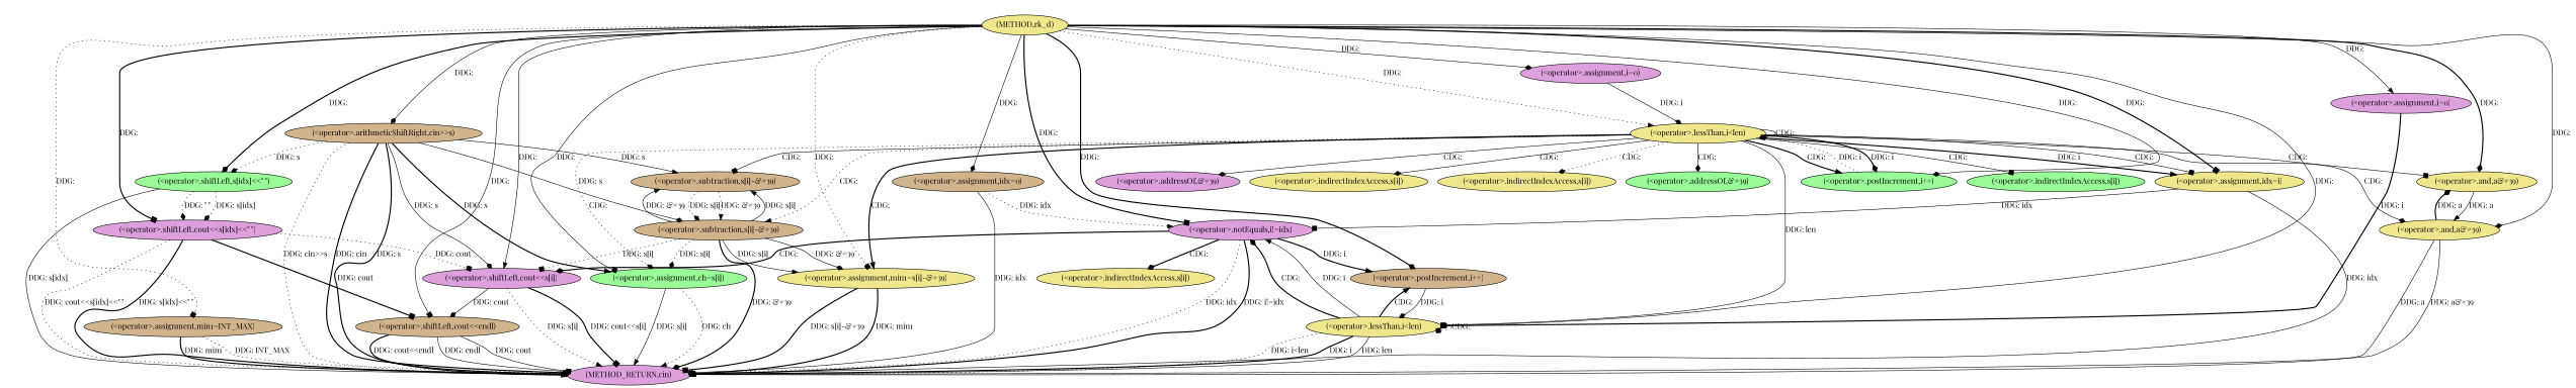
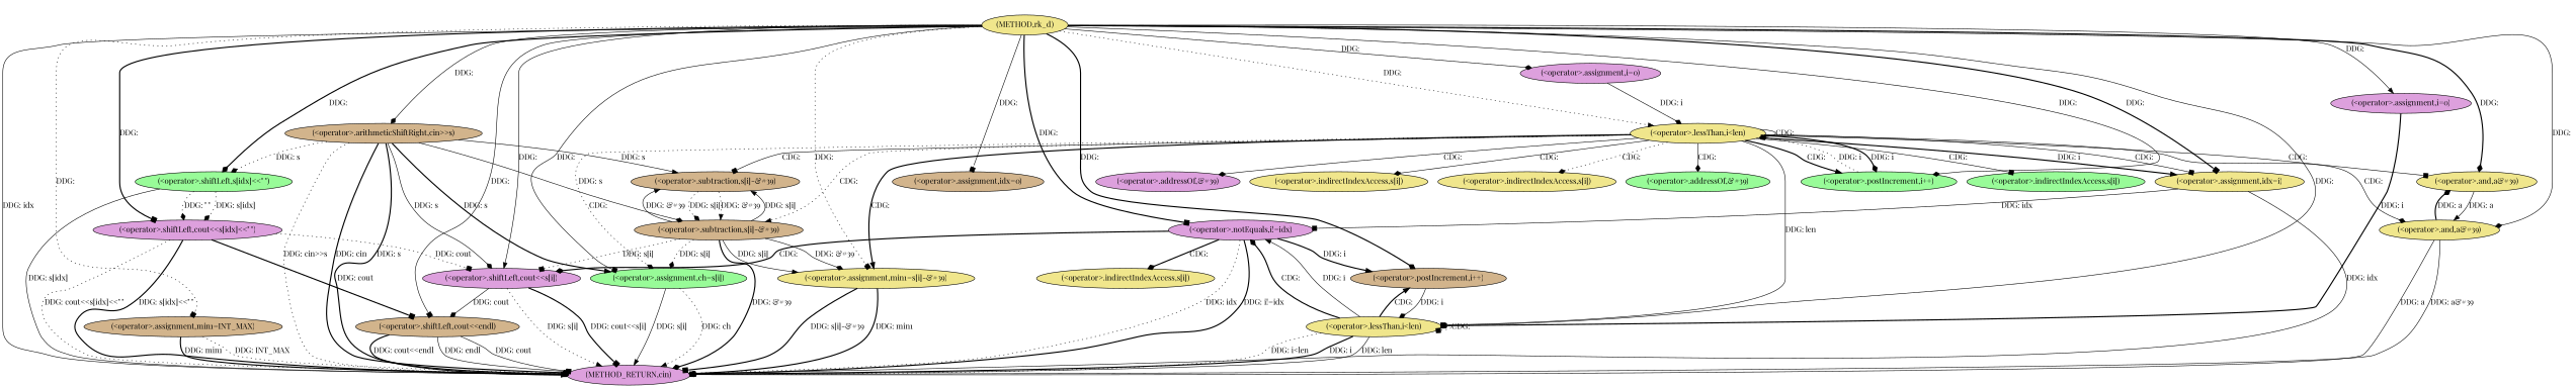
  digraph {
    fontname="Playfair Display"
    node [fillcolor=khaki fontname="Playfair Display" style=filled]
    edge [arrowhead=diamond fontname="Playfair Display" style=solid]
    n1 [label="(METHOD,rk_d)"]
    n2 [fillcolor=tan label="(<operator>.arithmeticShiftRight,cin>>s)"]
    n3 [fillcolor=tan label="(<operator>.assignment,idx=0)"]
    n4 [fillcolor=tan label="(<operator>.assignment,min1=INT_MAX)"]
    n5 [fillcolor=plum label="(<operator>.shiftLeft,cout<<s[idx]<<\" \")"]
    n6 [fillcolor=tan label="(<operator>.shiftLeft,cout<<endl)"]
    n7 [fillcolor=plum label="(<operator>.assignment,i=0)"]
    n8 [label="(<operator>.lessThan,i<len)"]
    n9 [fillcolor=palegreen label="(<operator>.postIncrement,i++)"]
    n10 [fillcolor=plum label="(<operator>.assignment,i=0)"]
    n11 [label="(<operator>.lessThan,i<len)"]
    n12 [fillcolor=tan label="(<operator>.postIncrement,i++)"]
    n13 [label="(<operator>.and,a&#39)"]
    n14 [fillcolor=palegreen label="(<operator>.shiftLeft,s[idx]<<\" \")"]
    n15 [label="(<operator>.assignment,min1=s[i]-&#39)"]
    n16 [label="(<operator>.and,a&#39)"]
    n17 [fillcolor=palegreen label="(<operator>.assignment,ch=s[i])"]
    n18 [label="(<operator>.assignment,idx=i)"]
    n19 [fillcolor=plum label="(<operator>.notEquals,i!=idx)"]
    n20 [fillcolor=plum label="(<operator>.shiftLeft,cout<<s[i])"]
    n21 [fillcolor=plum label="(METHOD_RETURN,cin)"]
    n22 [fillcolor=tan label="(<operator>.subtraction,s[i]-&#39)"]
    n23 [fillcolor=tan label="(<operator>.subtraction,s[i]-&#39)"]
    n24 [fillcolor=palegreen label="(<operator>.indirectIndexAccess,s[i])"]
    n25 [fillcolor=plum label="(<operator>.addressOf,&#39)"]
    n26 [label="(<operator>.indirectIndexAccess,s[i])"]
    n27 [label="(<operator>.indirectIndexAccess,s[i])"]
    n28 [fillcolor=palegreen label="(<operator>.addressOf,&#39)"]
    n29 [label="(<operator>.indirectIndexAccess,s[i])"]
    n1 -> n2 [label="DDG: "]
-   n1 -> n3 [label="DDG: "]
+   n1 -> n3 [arrowhead=box label="DDG: "]
    n1 -> n4 [arrowhead=box label="DDG: " style=dotted]
    n1 -> n5 [arrowhead=box label="DDG: " style=bold]
    n1 -> n6 [arrowhead=box label="DDG: "]
    n1 -> n7 [label="DDG: "]
    n1 -> n8 [arrowhead=normal label="DDG: " style=dotted]
    n1 -> n9 [label="DDG: "]
    n1 -> n10 [arrowhead=normal label="DDG: "]
    n1 -> n11 [arrowhead=normal label="DDG: "]
    n1 -> n12 [label="DDG: " style=bold]
    n1 -> n13 [label="DDG: " style=bold]
    n1 -> n14 [label="DDG: " style=bold]
    n1 -> n15 [arrowhead=box label="DDG: " style=dotted]
    n1 -> n16 [label="DDG: "]
    n1 -> n17 [arrowhead=box label="DDG: "]
    n1 -> n18 [arrowhead=box label="DDG: " style=bold]
    n1 -> n19 [arrowhead=box label="DDG: " style=bold]
    n1 -> n20 [arrowhead=normal label="DDG: "]
    n2 -> n14 [label="DDG: s" style=dotted]
    n2 -> n17 [arrowhead=normal label="DDG: s" style=bold]
    n2 -> n20 [label="DDG: s"]
    n2 -> n21 [arrowhead=normal label="DDG: s" style=bold]
    n2 -> n21 [arrowhead=box label="DDG: cin>>s" style=dotted]
    n2 -> n21 [arrowhead=box label="DDG: cin" style=bold]
    n2 -> n22 [arrowhead=normal label="DDG: s"]
    n2 -> n23 [label="DDG: s"]
-   n3 -> n19 [arrowhead=normal label="DDG: idx" style=dotted]
-   n3 -> n21 [arrowhead=box label="DDG: idx"]
+   n1 -> n21 [arrowhead=box label="DDG: idx"]
    n4 -> n21 [label="DDG: min1" style=bold]
    n4 -> n21 [arrowhead=box label="DDG: INT_MAX" style=dotted]
    n5 -> n6 [arrowhead=box label="DDG: cout" style=bold]
    n5 -> n20 [arrowhead=box label="DDG: cout" style=dotted]
    n5 -> n21 [arrowhead=normal label="DDG: s[idx]<<\" \"" style=bold]
    n5 -> n21 [label="DDG: cout<<s[idx]<<\" \"" style=dotted]
    n6 -> n21 [arrowhead=box label="DDG: cout"]
    n6 -> n21 [label="DDG: cout<<endl" style=bold]
    n6 -> n21 [arrowhead=box label="DDG: endl"]
    n7 -> n8 [label="DDG: i"]
    n8 -> n8 [arrowhead=normal label="CDG: "]
    n8 -> n9 [label="DDG: i" style=bold]
    n8 -> n9 [arrowhead=normal label="CDG: " style=bold]
    n8 -> n11 [arrowhead=box label="DDG: len"]
    n8 -> n13 [arrowhead=box label="CDG: "]
    n8 -> n15 [arrowhead=normal label="CDG: " style=bold]
    n8 -> n16 [label="CDG: "]
    n8 -> n17 [label="CDG: " style=dotted]
    n8 -> n18 [arrowhead=normal label="DDG: i" style=bold]
    n8 -> n18 [arrowhead=box label="CDG: "]
    n8 -> n22 [arrowhead=box label="CDG: "]
    n8 -> n23 [arrowhead=normal label="CDG: " style=dotted]
    n8 -> n24 [arrowhead=box label="CDG: "]
    n8 -> n25 [label="CDG: "]
    n8 -> n26 [label="CDG: "]
    n8 -> n27 [label="CDG: " style=dotted]
    n8 -> n28 [label="CDG: "]
    n9 -> n8 [arrowhead=box label="DDG: i" style=dotted]
    n10 -> n11 [arrowhead=box label="DDG: i" style=bold]
    n11 -> n11 [arrowhead=box label="CDG: " style=dotted]
    n11 -> n12 [arrowhead=normal label="CDG: " style=bold]
    n11 -> n19 [arrowhead=normal label="DDG: i"]
    n11 -> n19 [label="CDG: " style=bold]
    n11 -> n21 [arrowhead=box label="DDG: i" style=bold]
    n11 -> n21 [label="DDG: len"]
    n11 -> n21 [label="DDG: i<len" style=dotted]
    n12 -> n11 [label="DDG: i"]
    n13 -> n16 [arrowhead=normal label="DDG: a"]
    n14 -> n5 [label="DDG: s[idx]" style=dotted]
    n14 -> n5 [label="DDG: \" \"" style=dotted]
    n14 -> n21 [label="DDG: s[idx]"]
    n15 -> n21 [arrowhead=normal label="DDG: min1" style=bold]
    n15 -> n21 [arrowhead=box label="DDG: s[i]-&#39" style=bold]
    n16 -> n13 [label="DDG: a" style=bold]
    n16 -> n21 [arrowhead=normal label="DDG: a"]
    n16 -> n21 [arrowhead=normal label="DDG: a&#39"]
    n17 -> n21 [arrowhead=normal label="DDG: ch" style=dotted]
    n17 -> n21 [arrowhead=normal label="DDG: s[i]"]
    n18 -> n19 [arrowhead=box label="DDG: idx"]
    n18 -> n21 [arrowhead=normal label="DDG: idx"]
    n19 -> n12 [arrowhead=normal label="DDG: i" style=bold]
    n19 -> n20 [label="CDG: " style=bold]
    n19 -> n21 [arrowhead=normal label="DDG: idx" style=dotted]
    n19 -> n21 [label="DDG: i!=idx" style=bold]
    n19 -> n29 [label="CDG: " style=bold]
    n20 -> n6 [label="DDG: cout"]
    n20 -> n21 [arrowhead=normal label="DDG: s[i]" style=dotted]
    n20 -> n21 [arrowhead=box label="DDG: cout<<s[i]" style=bold]
    n22 -> n23 [label="DDG: s[i]" style=dotted]
    n22 -> n23 [arrowhead=normal label="DDG: &#39" style=dotted]
    n23 -> n15 [label="DDG: &#39"]
    n23 -> n15 [arrowhead=normal label="DDG: s[i]"]
    n23 -> n17 [label="DDG: s[i]" style=dotted]
    n23 -> n20 [arrowhead=box label="DDG: s[i]" style=dotted]
    n23 -> n21 [label="DDG: &#39" style=bold]
    n23 -> n22 [arrowhead=normal label="DDG: s[i]"]
    n23 -> n22 [arrowhead=normal label="DDG: &#39"]
  }
